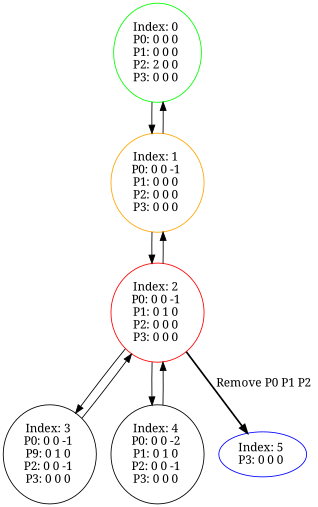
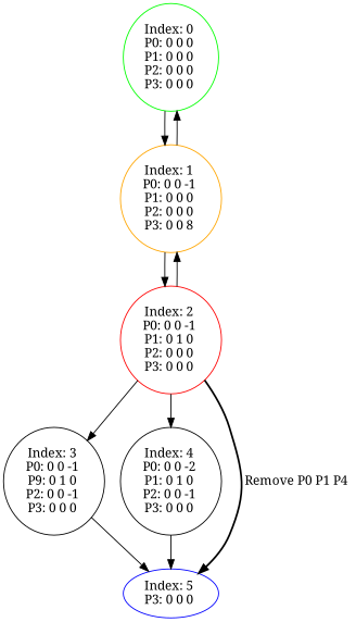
  digraph {
    color=black
    fontname="Noto Serif"
    node [fontname="Noto Serif"]
    edge [fontname="Noto Serif"]
-   n1 [color=green label="Index: 0 \nP0: 0 0 0 \nP1: 0 0 0 \nP2: 2 0 0 \nP3: 0 0 0 \n"]
-   n2 [color=orange label="Index: 1 \nP0: 0 0 -1 \nP1: 0 0 0 \nP2: 0 0 0 \nP3: 0 0 0 \n"]
+   n1 [color=green label="Index: 0 \nP0: 0 0 0 \nP1: 0 0 0 \nP2: 0 0 0 \nP3: 0 0 0 \n"]
+   n2 [color=orange label="Index: 1 \nP0: 0 0 -1 \nP1: 0 0 0 \nP2: 0 0 0 \nP3: 0 0 8 \n"]
    n3 [color=red label="Index: 2 \nP0: 0 0 -1 \nP1: 0 1 0 \nP2: 0 0 0 \nP3: 0 0 0 \n"]
    n4 [label="Index: 3 \nP0: 0 0 -1 \nP9: 0 1 0 \nP2: 0 0 -1 \nP3: 0 0 0 \n"]
    n5 [label="Index: 4 \nP0: 0 0 -2 \nP1: 0 1 0 \nP2: 0 0 -1 \nP3: 0 0 0 \n"]
    n6 [color=blue label="Index: 5 \nP3: 0 0 0 \n"]
    n1 -> n2
    n2 -> n1
    n2 -> n3
    n3 -> n2
    n3 -> n4
    n3 -> n5
-   n3 -> n6 [label=" Remove P0 P1 P2 " style=bold]
-   n4 -> n3
-   n5 -> n3
+   n3 -> n6 [label=" Remove P0 P1 P4 " style=bold]
+   n4 -> n6
+   n5 -> n6
  }
